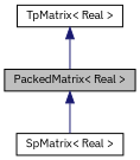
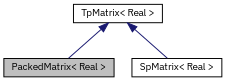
  digraph {
    fontname="IBM Plex Sans"
    node [color=black fillcolor=white fontname="IBM Plex Sans" fontsize=10 shape=record style=filled]
    edge [color=midnightblue dir=back fontname="IBM Plex Sans" fontsize=10 labelfontname=Helvetica labelfontsize=10 style=solid]
    n1 [fillcolor=grey75 fontcolor=black height=0.2 label="PackedMatrix\< Real \>" width=0.4]
    n2 [height=0.2 label="SpMatrix\< Real \>" width=0.4]
    n3 [height=0.2 label="TpMatrix\< Real \>" width=0.4]
-   n1 -> n2
+   n3 -> n2
    n3 -> n1
  }
